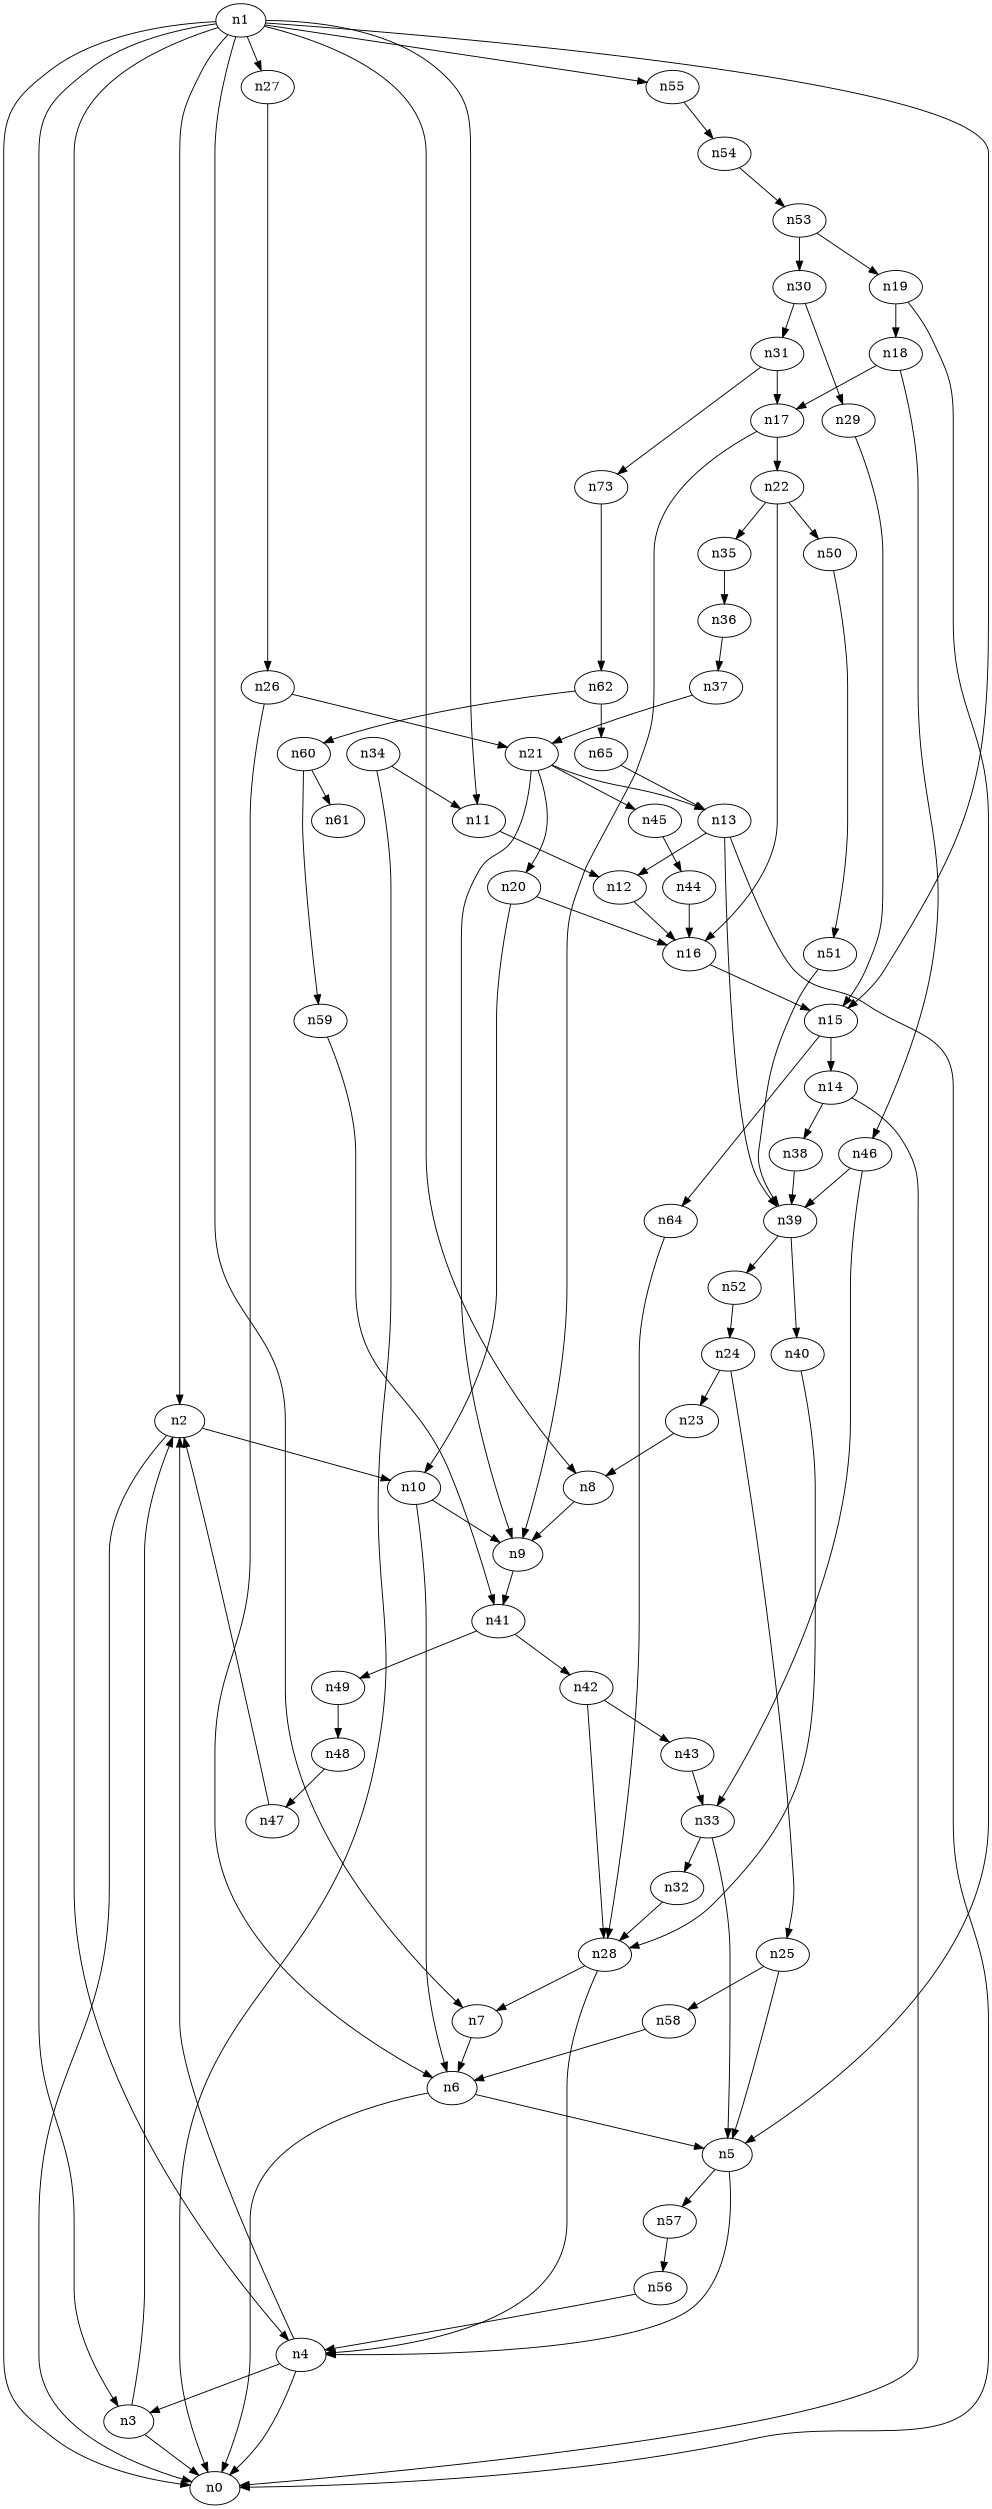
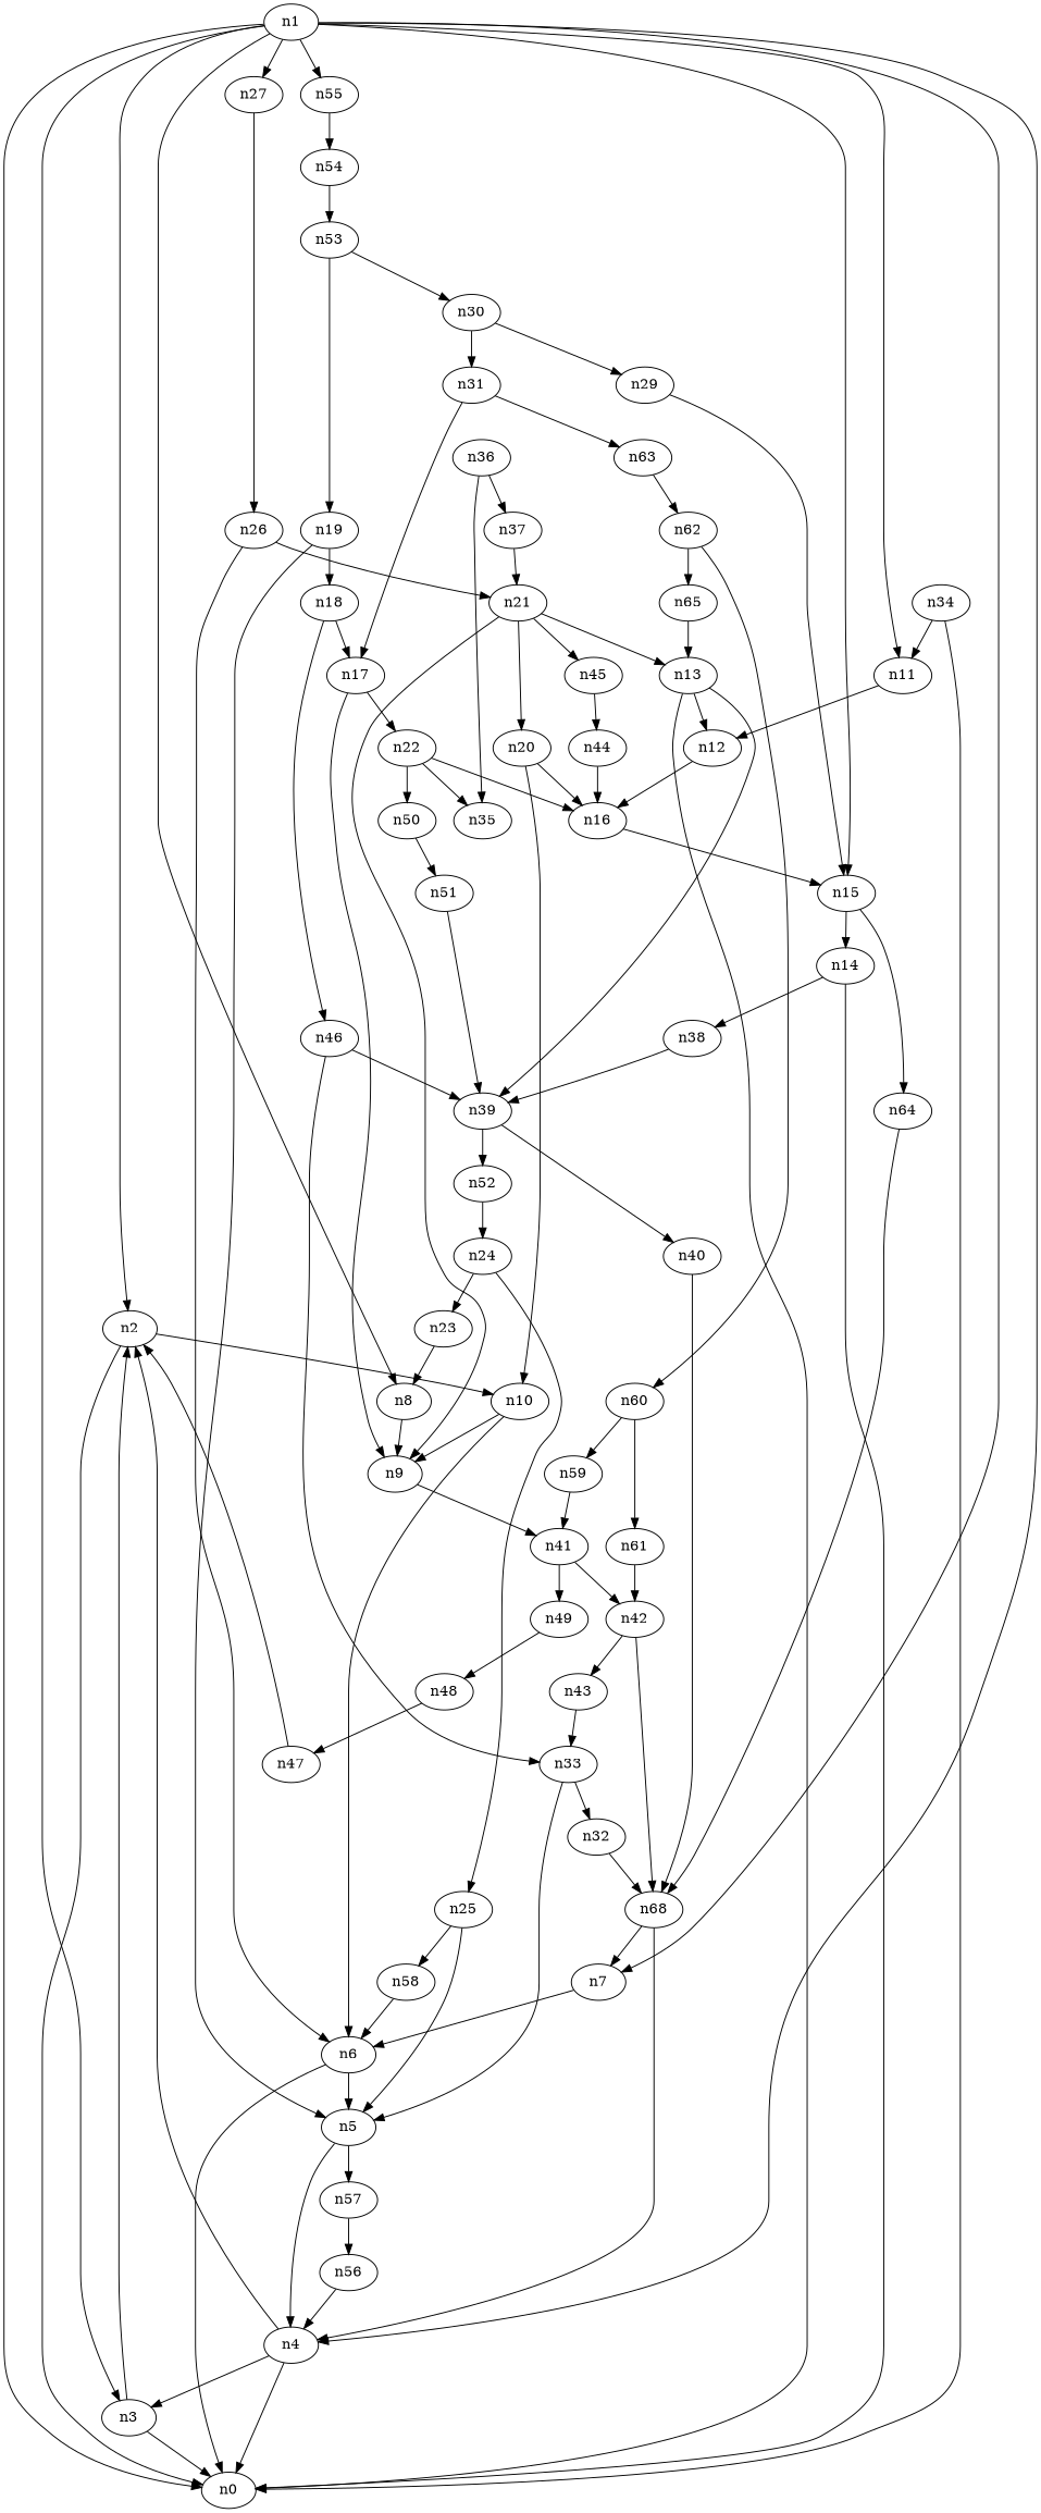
  digraph {
    n1
    n0
    n2
    n3
    n4
    n7
    n8
    n11
    n15
    n27
    n55
    n10
    n6
    n9
    n12
    n14
    n64
    n26
    n54
    n5
    n41
    n16
    n34
    n38
-   n28
+   n28 [label=n68]
    n21
    n53
    n57
    n56
    n42
    n49
    n43
    n48
    n13
    n39
    n40
    n52
    n24
    n17
    n22
    n35
    n50
    n36
    n51
    n18
    n46
    n33
    n32
    n19
    n20
    n45
    n44
    n37
    n23
    n25
    n58
    n29
    n30
    n31
-   n63 [label=n73]
+   n63
    n62
    n60
    n65
    n47
    n59
    n61
    n1 -> n0
    n1 -> n2
    n1 -> n3
    n1 -> n4
    n1 -> n7
    n1 -> n8
    n1 -> n11
    n1 -> n15
    n1 -> n27
    n1 -> n55
    n2 -> n0
    n2 -> n10
    n3 -> n0
    n3 -> n2
    n4 -> n0
    n4 -> n2
    n4 -> n3
    n7 -> n6
    n8 -> n9
    n11 -> n12
    n15 -> n14
    n15 -> n64
    n27 -> n26
    n55 -> n54
    n10 -> n6
    n10 -> n9
    n6 -> n0
    n6 -> n5
    n9 -> n41
    n12 -> n16
    n14 -> n0
    n14 -> n38
    n64 -> n28
    n26 -> n6
    n26 -> n21
    n54 -> n53
    n5 -> n4
    n5 -> n57
    n41 -> n42
    n41 -> n49
    n16 -> n15
    n34 -> n0
    n34 -> n11
    n38 -> n39
    n28 -> n4
    n28 -> n7
    n21 -> n9
    n21 -> n13
    n21 -> n20
    n21 -> n45
    n53 -> n19
    n53 -> n30
    n57 -> n56
    n56 -> n4
    n42 -> n28
    n42 -> n43
    n49 -> n48
    n43 -> n33
    n48 -> n47
    n13 -> n0
    n13 -> n12
    n13 -> n39
    n39 -> n40
    n39 -> n52
    n40 -> n28
    n52 -> n24
    n24 -> n23
    n24 -> n25
    n17 -> n9
    n17 -> n22
    n22 -> n16
    n22 -> n35
    n22 -> n50
-   n35 -> n36
+   n36 -> n35
    n50 -> n51
    n36 -> n37
    n51 -> n39
    n18 -> n17
    n18 -> n46
    n46 -> n39
    n46 -> n33
    n33 -> n5
    n33 -> n32
    n32 -> n28
    n19 -> n5
    n19 -> n18
    n20 -> n10
    n20 -> n16
    n45 -> n44
    n44 -> n16
    n37 -> n21
    n23 -> n8
    n25 -> n5
    n25 -> n58
    n58 -> n6
    n29 -> n15
    n30 -> n29
    n30 -> n31
    n31 -> n17
    n31 -> n63
    n63 -> n62
    n62 -> n60
    n62 -> n65
    n60 -> n59
    n60 -> n61
    n65 -> n13
    n47 -> n2
    n59 -> n41
+   n61 -> n42
  }
